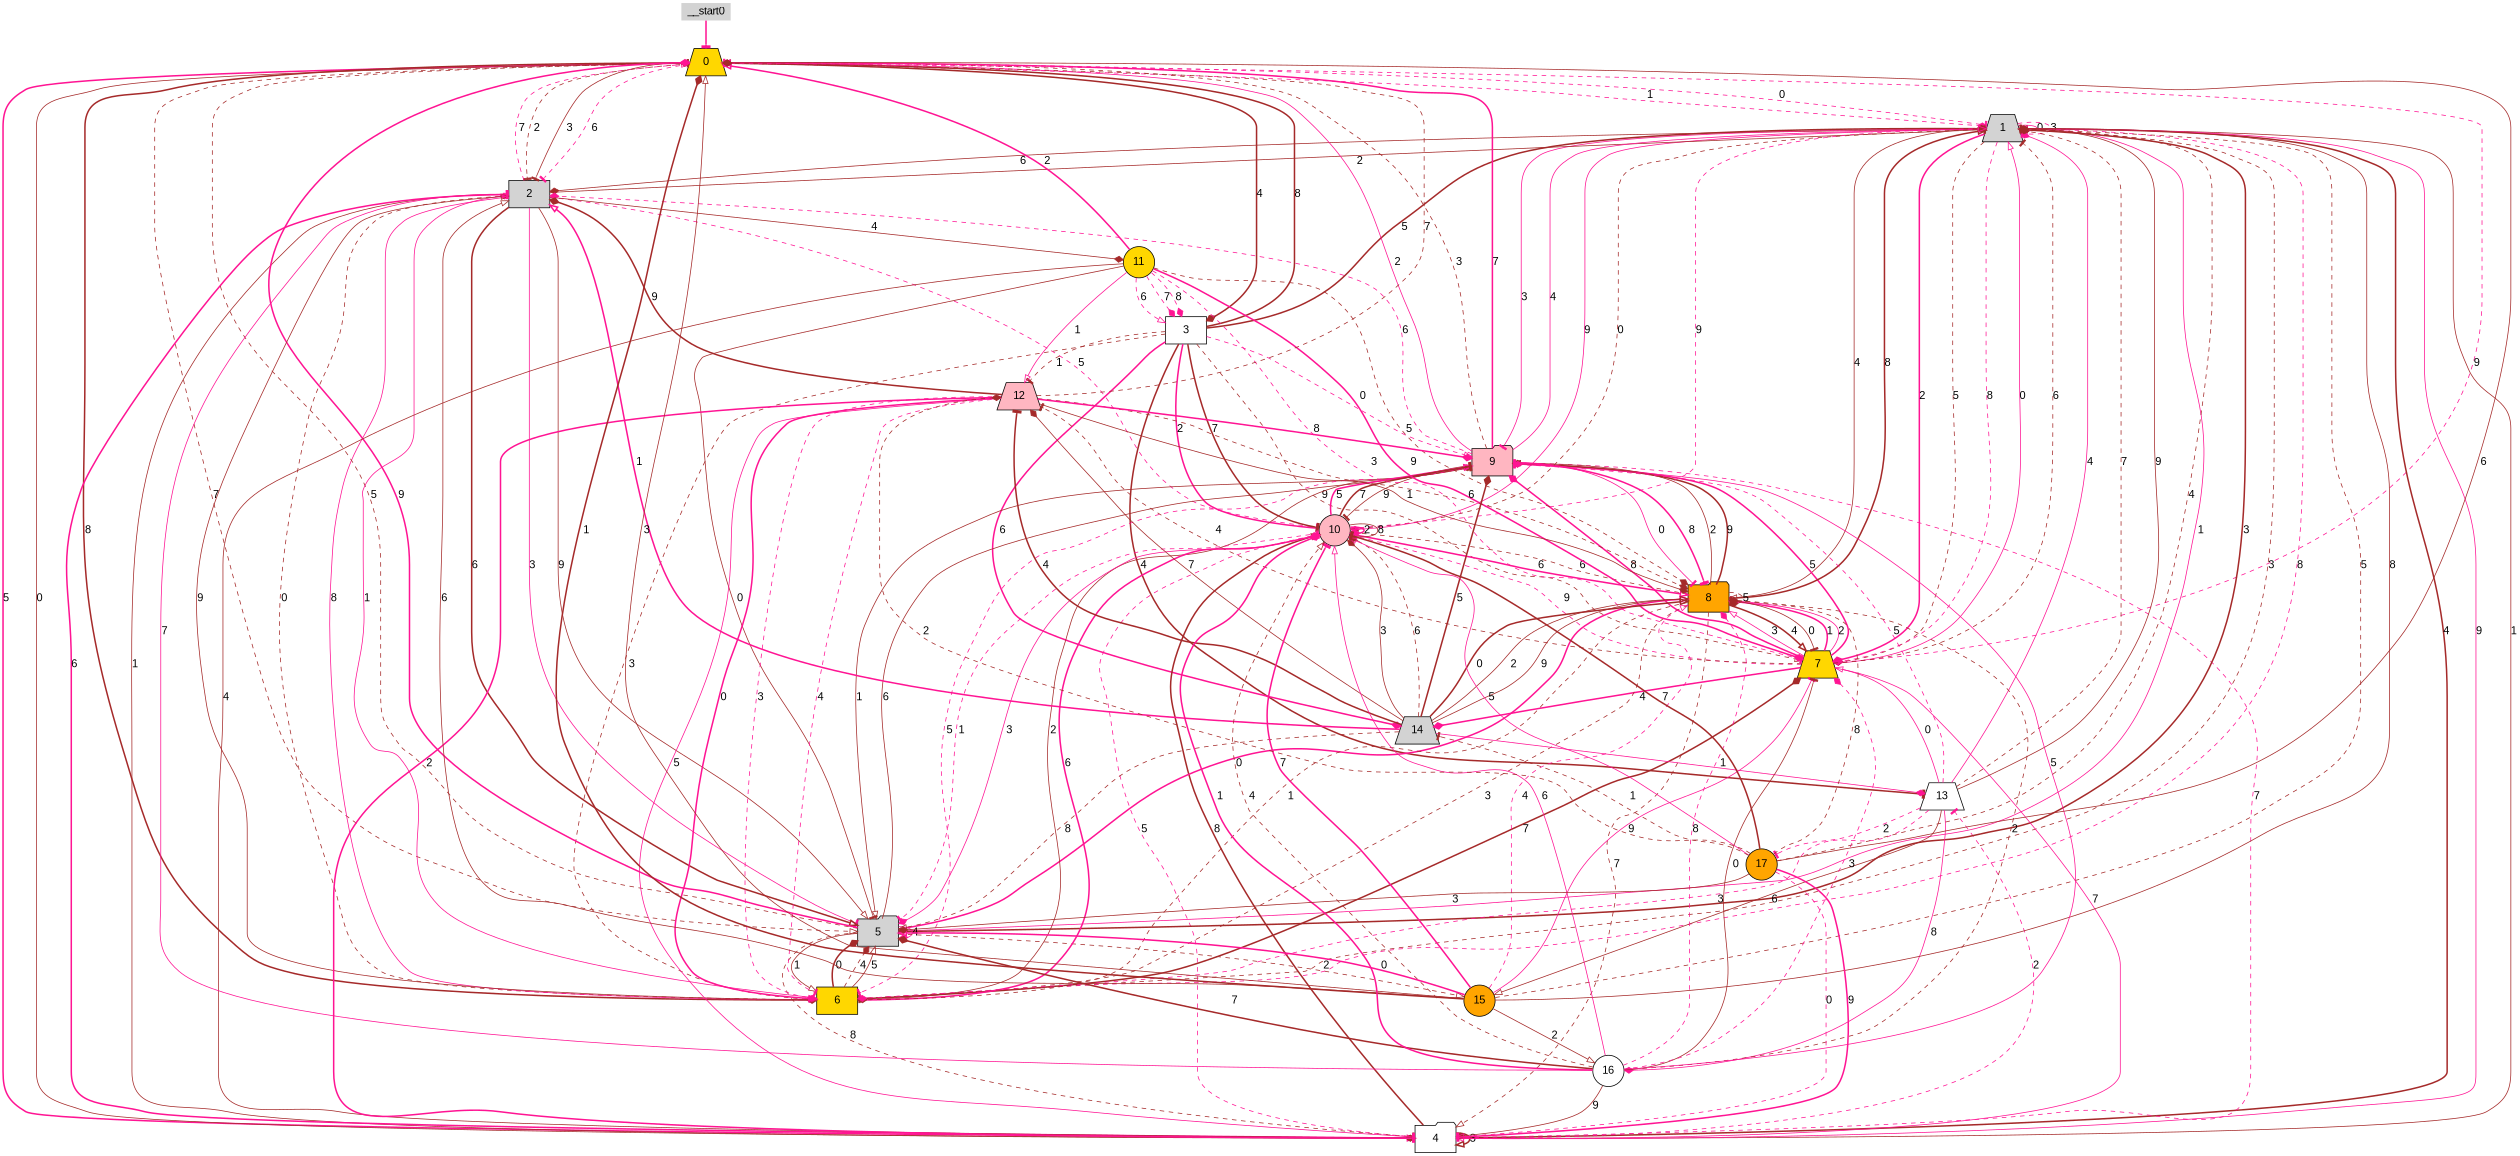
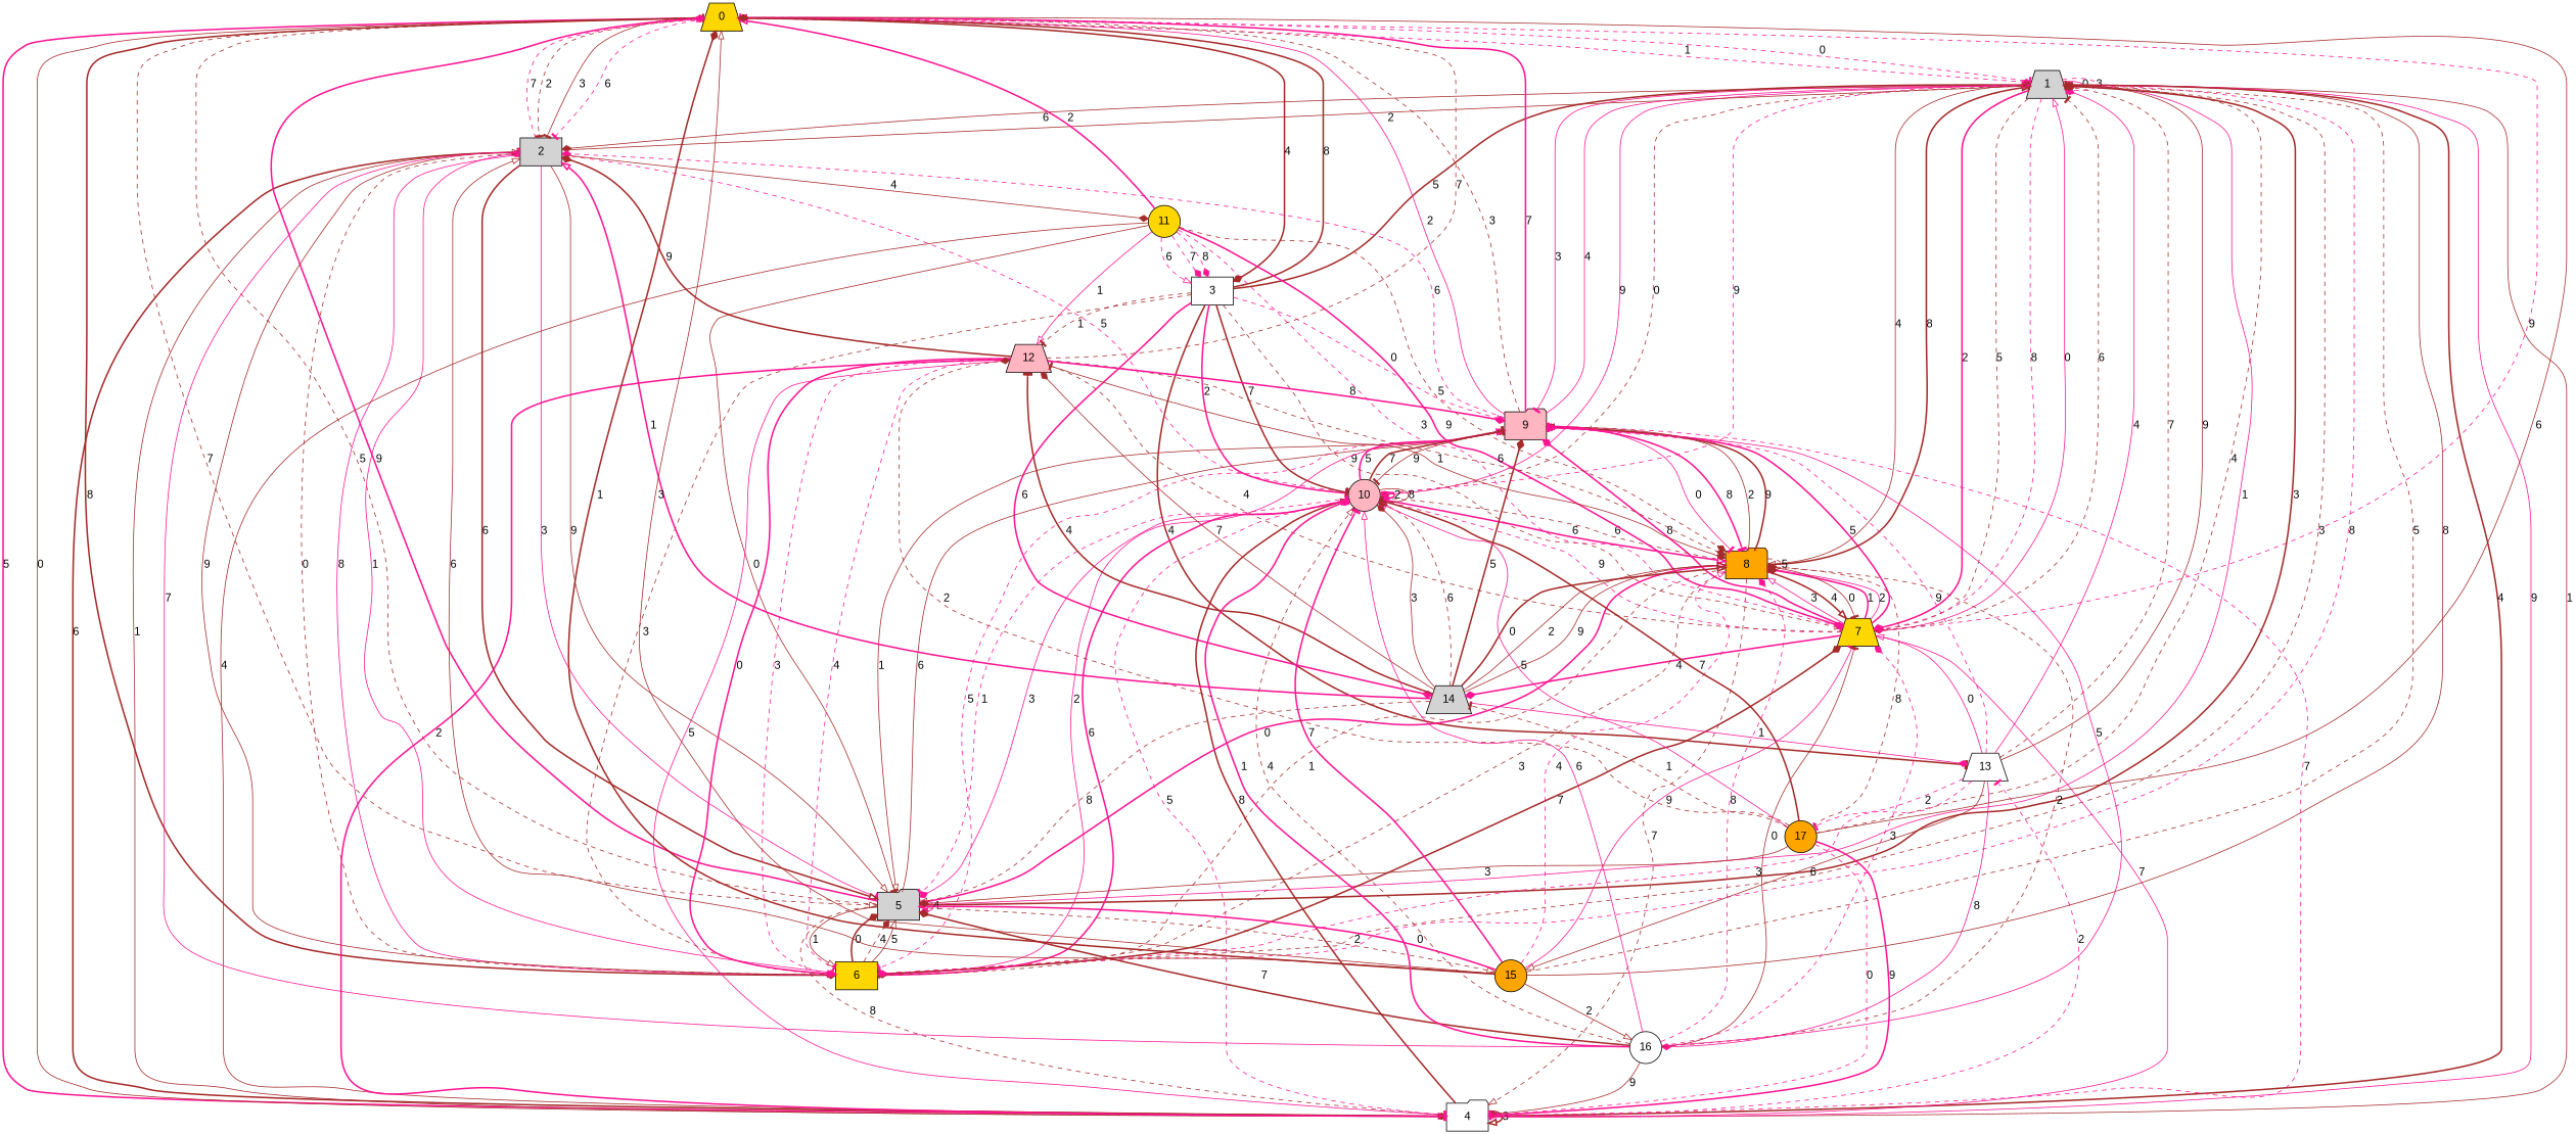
  digraph {
    fontname="Liberation Sans"
    node [fillcolor=lightgrey fontname="Liberation Sans" shape=trapezium style=filled]
    edge [arrowhead=diamond color=brown fontname="Liberation Sans" style=dashed]
    n1 [fillcolor=gold label=0]
    n2 [label=1]
    n3 [label=2 shape=box]
    n4 [fillcolor=white label=3 shape=box]
    n5 [fillcolor=white label=4 shape=folder]
    n6 [label=5 shape=folder]
    n7 [fillcolor=gold label=6 shape=box]
    n8 [fillcolor=gold label=7]
    n9 [fillcolor=orange label=8 shape=folder]
    n10 [fillcolor=lightpink label=9 shape=folder]
    n11 [fillcolor=lightpink label=10 shape=circle]
    n12 [fillcolor=gold label=11 shape=circle]
    n13 [fillcolor=lightpink label=12]
    n14 [fillcolor=white label=13]
    n15 [label=14]
    n16 [fillcolor=orange label=15 shape=circle]
    n17 [fillcolor=white label=16 shape=circle]
    n18 [fillcolor=orange label=17 shape=circle]
-   __start0 [height=0 shape=none width=0]
    n1 -> n2 [arrowhead=tee color=deeppink label=0]
    n1 -> n2 [color=deeppink label=1]
    n1 -> n3 [arrowhead=tee label=2]
    n1 -> n3 [arrowhead=tee label=3 style=solid]
    n1 -> n3 [arrowhead=tee color=deeppink label=6]
    n1 -> n4 [label=4 style=bold]
    n1 -> n5 [arrowhead=onormal color=deeppink label=5 style=bold]
    n1 -> n6 [arrowhead=onormal label=7]
    n1 -> n7 [label=8 style=bold]
    n1 -> n8 [color=deeppink label=9]
    n2 -> n2 [color=deeppink label=0 style=solid]
    n2 -> n2 [arrowhead=tee color=deeppink label=3]
    n2 -> n3 [label=6 style=solid]
    n2 -> n6 [color=deeppink label=1 style=solid]
    n2 -> n8 [color=deeppink label=2 style=bold]
    n2 -> n8 [label=5]
    n2 -> n8 [color=deeppink label=8]
    n2 -> n9 [arrowhead=onormal label=4 style=solid]
    n2 -> n10 [arrowhead=tee color=deeppink label=3 style=solid]
    n2 -> n11 [color=deeppink label=9 style=solid]
    n3 -> n1 [arrowhead=onormal color=deeppink label=7]
    n3 -> n2 [arrowhead=tee label=2 style=solid]
    n3 -> n5 [label=1 style=solid]
    n3 -> n6 [arrowhead=tee color=deeppink label=3 style=solid]
    n3 -> n6 [arrowhead=onormal label=6 style=bold]
    n3 -> n6 [arrowhead=onormal label=9 style=solid]
    n3 -> n7 [label=0]
    n3 -> n7 [arrowhead=onormal color=deeppink label=8 style=solid]
    n3 -> n11 [arrowhead=tee color=deeppink label=5]
    n3 -> n12 [label=4 style=solid]
    n4 -> n1 [arrowhead=onormal label=8 style=bold]
    n4 -> n2 [label=5 style=bold]
    n4 -> n7 [arrowhead=onormal label=3]
    n4 -> n8 [arrowhead=onormal label=9]
    n4 -> n10 [arrowhead=onormal color=deeppink label=0]
    n4 -> n11 [arrowhead=tee color=deeppink label=2 style=bold]
    n4 -> n11 [arrowhead=tee label=7 style=bold]
    n4 -> n13 [arrowhead=tee label=1]
    n4 -> n14 [arrowhead=tee label=4 style=bold]
    n4 -> n15 [color=deeppink label=6 style=bold]
    n5 -> n1 [arrowhead=tee label=0 style=solid]
    n5 -> n2 [label=1 style=solid]
    n5 -> n2 [arrowhead=onormal label=4 style=bold]
    n5 -> n2 [arrowhead=onormal color=deeppink label=9 style=solid]
-   n5 -> n3 [arrowhead=tee color=deeppink label=6 style=bold]
+   n5 -> n3 [arrowhead=tee label=6 style=bold]
    n5 -> n5 [arrowhead=onormal label=3 style=bold]
    n5 -> n10 [arrowhead=onormal color=deeppink label=7]
    n5 -> n11 [arrowhead=tee color=deeppink label=5]
    n5 -> n11 [arrowhead=onormal label=8 style=bold]
    n5 -> n14 [arrowhead=tee color=deeppink label=2]
    n6 -> n1 [label=5]
    n6 -> n1 [color=deeppink label=9 style=bold]
    n6 -> n2 [arrowhead=onormal label=3 style=bold]
    n6 -> n5 [arrowhead=tee label=8]
    n6 -> n6 [color=deeppink label=4 style=solid]
    n6 -> n7 [arrowhead=onormal label=1 style=solid]
    n6 -> n9 [arrowhead=onormal color=deeppink label=0 style=bold]
    n6 -> n10 [label=6 style=solid]
    n6 -> n16 [arrowhead=onormal label=2]
    n7 -> n2 [arrowhead=tee label=3]
    n7 -> n2 [arrowhead=onormal color=deeppink label=8]
    n7 -> n3 [color=deeppink label=1 style=solid]
    n7 -> n3 [arrowhead=onormal label=9 style=solid]
    n7 -> n6 [label=0 style=bold]
    n7 -> n6 [label=4]
    n7 -> n6 [arrowhead=onormal label=5 style=solid]
    n7 -> n8 [label=7 style=bold]
-   n7 -> n10 [arrowhead=tee label=2 style=solid]
-   n7 -> n11 [color=deeppink label=6 style=bold]
+   n7 -> n10 [arrowhead=tee color=deeppink label=2 style=solid]
+   n7 -> n11 [arrowhead=tee color=deeppink label=6 style=bold]
    n8 -> n2 [arrowhead=onormal color=deeppink label=0 style=solid]
    n8 -> n2 [arrowhead=tee label=6]
    n8 -> n5 [arrowhead=onormal color=deeppink label=7 style=solid]
    n8 -> n9 [color=deeppink label=1 style=bold]
    n8 -> n9 [arrowhead=tee color=deeppink label=2 style=solid]
    n8 -> n9 [arrowhead=onormal color=deeppink label=3 style=solid]
    n8 -> n10 [arrowhead=tee color=deeppink label=5 style=bold]
    n8 -> n10 [color=deeppink label=8 style=bold]
    n8 -> n11 [arrowhead=tee color=deeppink label=9]
    n8 -> n13 [arrowhead=tee label=4]
    n8 -> n15 [color=deeppink label=4 style=bold]
    n9 -> n2 [arrowhead=onormal label=8 style=bold]
    n9 -> n5 [arrowhead=onormal label=7]
    n9 -> n7 [label=1]
    n9 -> n7 [arrowhead=tee label=3]
    n9 -> n8 [arrowhead=tee label=0 style=solid]
    n9 -> n8 [arrowhead=onormal label=4 style=bold]
    n9 -> n9 [label=5]
    n9 -> n10 [arrowhead=onormal label=2 style=solid]
    n9 -> n10 [label=9 style=bold]
    n9 -> n11 [arrowhead=onormal label=6]
    n10 -> n1 [arrowhead=tee color=deeppink label=2 style=solid]
    n10 -> n1 [label=3]
    n10 -> n1 [arrowhead=onormal color=deeppink label=7 style=bold]
    n10 -> n2 [arrowhead=onormal color=deeppink label=4 style=solid]
    n10 -> n3 [color=deeppink label=6]
    n10 -> n6 [arrowhead=onormal label=1 style=solid]
    n10 -> n7 [arrowhead=tee color=deeppink label=5]
    n10 -> n9 [arrowhead=tee color=deeppink label=0 style=solid]
    n10 -> n9 [arrowhead=tee color=deeppink label=8 style=bold]
    n10 -> n11 [arrowhead=tee label=9 style=solid]
    n11 -> n2 [arrowhead=onormal label=0]
    n11 -> n2 [arrowhead=onormal color=deeppink label=9]
    n11 -> n6 [arrowhead=tee color=deeppink label=1]
    n11 -> n6 [color=deeppink label=3 style=solid]
    n11 -> n9 [arrowhead=onormal color=deeppink label=6 style=bold]
    n11 -> n10 [arrowhead=onormal color=deeppink label=5 style=bold]
    n11 -> n10 [arrowhead=tee label=7 style=bold]
    n11 -> n11 [color=deeppink label=2 style=bold]
    n11 -> n11 [arrowhead=tee label=8 style=solid]
    n12 -> n1 [arrowhead=onormal color=deeppink label=2 style=bold]
    n12 -> n4 [arrowhead=onormal color=deeppink label=6]
    n12 -> n4 [color=deeppink label=7]
    n12 -> n4 [color=deeppink label=8]
    n12 -> n5 [label=4 style=solid]
    n12 -> n6 [arrowhead=tee label=0 style=solid]
    n12 -> n8 [arrowhead=tee color=deeppink label=3]
    n12 -> n8 [color=deeppink label=9 style=bold]
    n12 -> n9 [label=5]
    n12 -> n13 [arrowhead=onormal color=deeppink label=1 style=solid]
    n13 -> n1 [label=7]
    n13 -> n3 [label=9 style=bold]
    n13 -> n5 [arrowhead=tee color=deeppink label=2 style=bold]
    n13 -> n5 [arrowhead=tee color=deeppink label=5 style=solid]
    n13 -> n7 [arrowhead=onormal color=deeppink label=0 style=bold]
    n13 -> n7 [color=deeppink label=3]
    n13 -> n7 [arrowhead=tee color=deeppink label=4]
    n13 -> n9 [label=1 style=solid]
    n13 -> n9 [label=6]
    n13 -> n10 [color=deeppink label=8 style=bold]
    n14 -> n2 [color=deeppink label=4 style=solid]
    n14 -> n2 [label=7]
    n14 -> n2 [label=9 style=solid]
    n14 -> n7 [color=deeppink label=3]
    n14 -> n8 [arrowhead=onormal color=deeppink label=0 style=solid]
-   n14 -> n10 [arrowhead=tee color=deeppink label=5]
+   n14 -> n10 [arrowhead=tee color=deeppink label=9]
    n14 -> n16 [arrowhead=onormal label=6 style=solid]
    n14 -> n17 [color=deeppink label=8 style=solid]
    n14 -> n18 [arrowhead=tee color=deeppink label=2]
    n15 -> n3 [arrowhead=onormal color=deeppink label=1 style=bold]
    n15 -> n6 [arrowhead=onormal label=8]
    n15 -> n9 [arrowhead=onormal label=0 style=bold]
    n15 -> n9 [arrowhead=onormal label=2 style=solid]
    n15 -> n9 [arrowhead=onormal label=9 style=solid]
    n15 -> n10 [label=5 style=bold]
    n15 -> n11 [label=3 style=solid]
    n15 -> n11 [label=6]
    n15 -> n13 [arrowhead=tee label=4 style=bold]
    n15 -> n13 [label=7 style=solid]
    n15 -> n14 [color=deeppink label=1 style=solid]
    n16 -> n1 [label=1 style=bold]
    n16 -> n1 [arrowhead=onormal label=3 style=solid]
    n16 -> n2 [label=5]
    n16 -> n2 [arrowhead=tee label=8 style=solid]
    n16 -> n3 [arrowhead=onormal label=6 style=solid]
    n16 -> n6 [arrowhead=onormal color=deeppink label=0 style=bold]
    n16 -> n8 [arrowhead=tee color=deeppink label=9 style=solid]
    n16 -> n9 [arrowhead=onormal color=deeppink label=4]
    n16 -> n11 [arrowhead=tee color=deeppink label=7 style=bold]
    n16 -> n17 [arrowhead=onormal label=2 style=solid]
    n17 -> n3 [arrowhead=tee color=deeppink label=7 style=solid]
    n17 -> n5 [label=9 style=solid]
    n17 -> n6 [label=7 style=bold]
    n17 -> n8 [arrowhead=tee label=0 style=solid]
    n17 -> n8 [color=deeppink label=3]
    n17 -> n9 [arrowhead=tee label=2]
    n17 -> n9 [color=deeppink label=8]
    n17 -> n10 [color=deeppink label=5 style=solid]
    n17 -> n11 [color=deeppink label=1 style=bold]
    n17 -> n11 [arrowhead=onormal label=4]
    n17 -> n11 [arrowhead=onormal color=deeppink label=6 style=solid]
    n18 -> n1 [label=6 style=solid]
    n18 -> n2 [arrowhead=tee label=4]
    n18 -> n5 [arrowhead=onormal color=deeppink label=0]
    n18 -> n5 [arrowhead=tee color=deeppink label=9 style=bold]
    n18 -> n6 [label=3 style=solid]
    n18 -> n9 [label=8]
    n18 -> n11 [arrowhead=onormal color=deeppink label=5 style=solid]
    n18 -> n11 [arrowhead=tee label=7 style=bold]
    n18 -> n13 [label=2]
    n18 -> n15 [arrowhead=tee label=1]
-   __start0 -> n1 [arrowhead=tee color=deeppink style=bold]
  }
